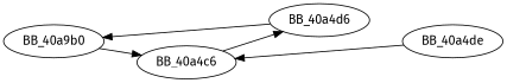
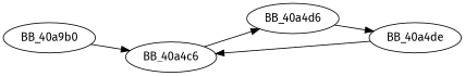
  digraph {
    fontname="Fira Sans"
    rankdir=LR
    node [fontname="Fira Sans"]
    edge [fontname="Fira Sans"]
    n1 [label=BB_40a9b0]
    BB_40a4c6
    BB_40a4d6
    BB_40a4de
    n1 -> BB_40a4c6
    BB_40a4c6 -> BB_40a4d6
-   BB_40a4d6 -> n1
+   BB_40a4d6 -> BB_40a4de
    BB_40a4de -> BB_40a4c6
  }
